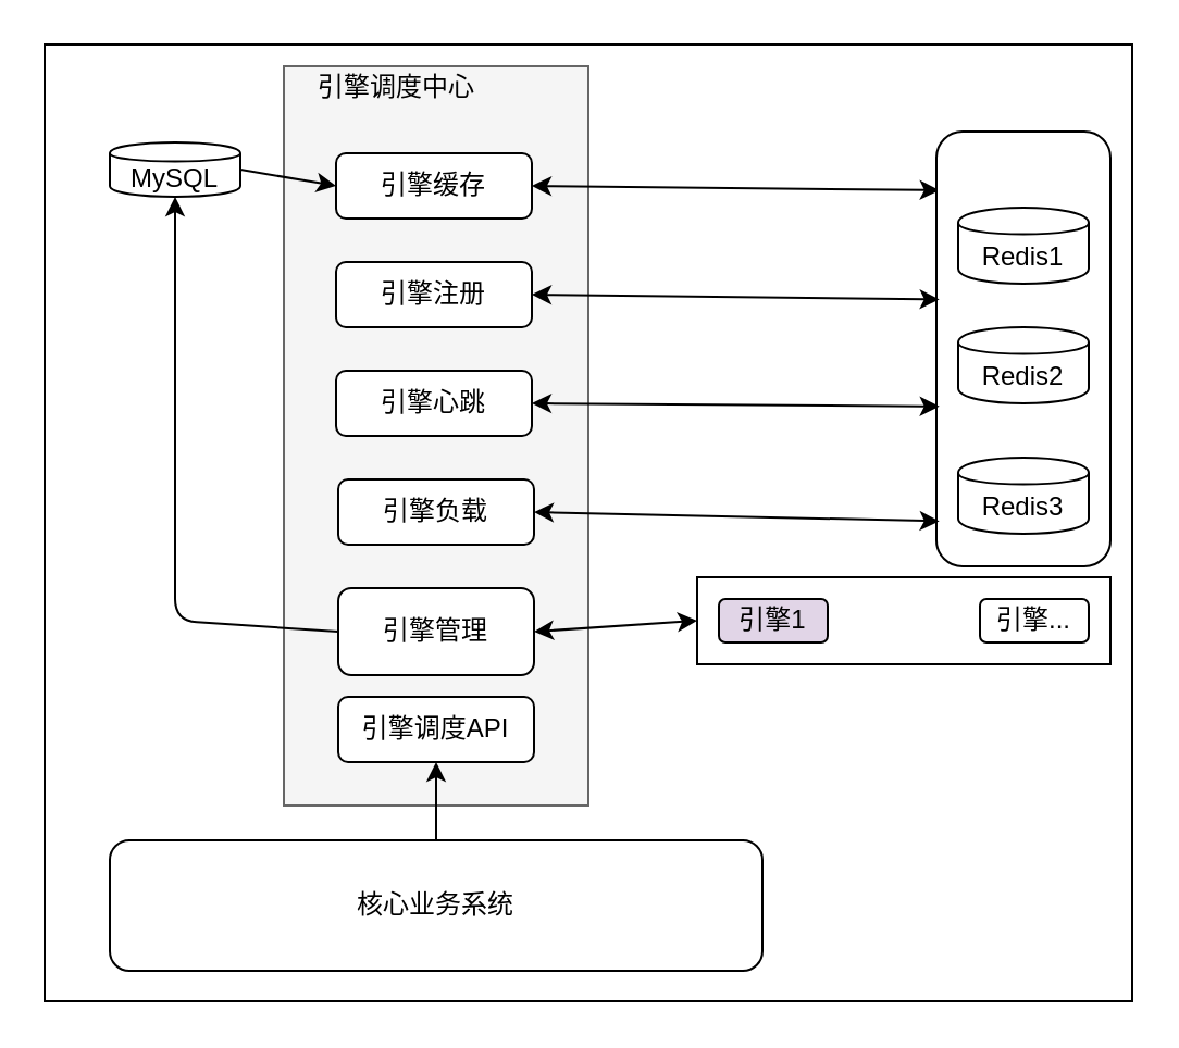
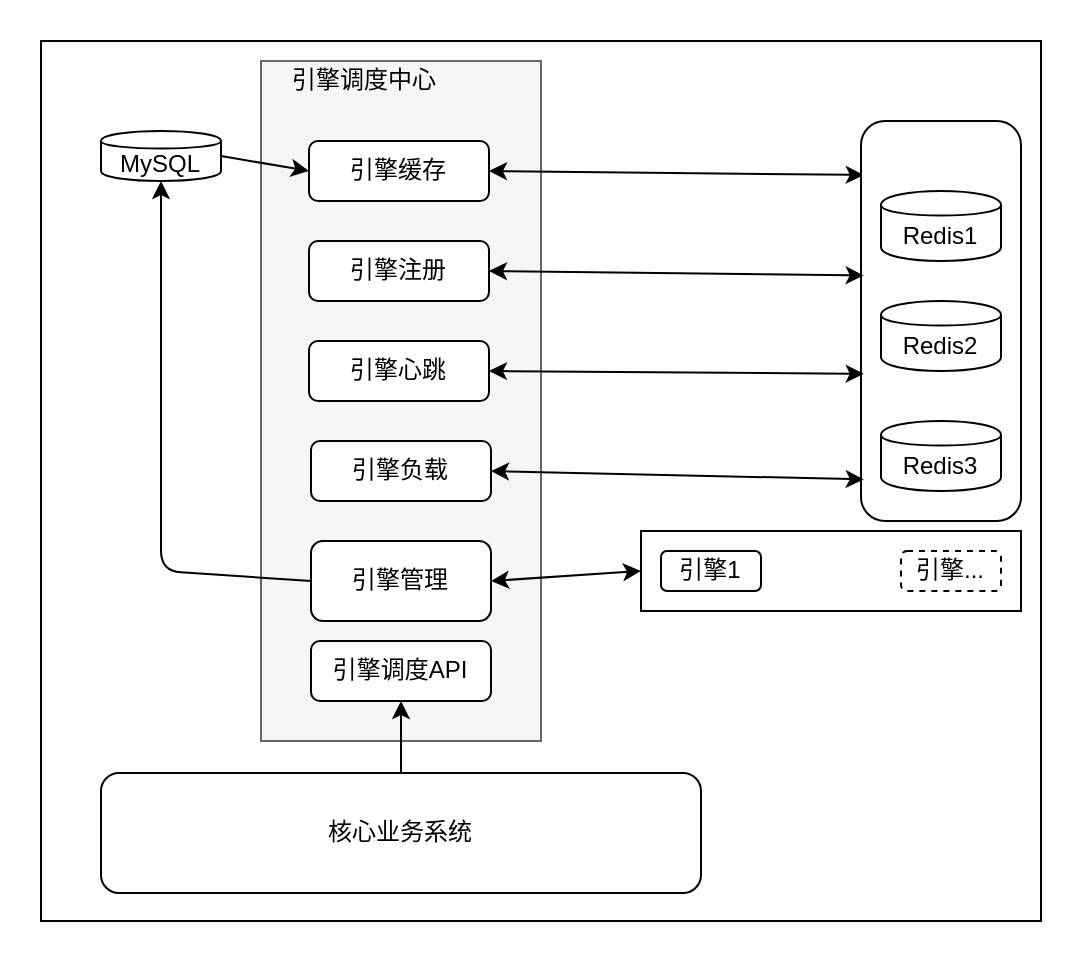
  <mxCell id="0" />
  <mxCell id="1" parent="0" />
  <mxCell id="2" value="" style="rounded=0;whiteSpace=wrap;html=1;" parent="1" vertex="1"><mxGeometry x="20" y="20" width="500" height="440" as="geometry" /></mxCell>
  <mxCell id="3" value="MySQL" style="shape=cylinder;whiteSpace=wrap;html=1;boundedLbl=1;backgroundOutline=1;" parent="1" vertex="1"><mxGeometry x="50" y="65" width="60" height="25" as="geometry" /></mxCell>
  <mxCell id="4" value="" style="rounded=0;whiteSpace=wrap;html=1;fillColor=#f5f5f5;strokeColor=#666666;fontColor=#333333;" parent="1" vertex="1"><mxGeometry x="130" y="30" width="140" height="340" as="geometry" /></mxCell>
  <mxCell id="5" value="引擎缓存" style="rounded=1;whiteSpace=wrap;html=1;" parent="1" vertex="1"><mxGeometry x="154" y="70" width="90" height="30" as="geometry" /></mxCell>
  <mxCell id="6" value="" style="endArrow=classic;html=1;exitX=1;exitY=0.5;exitDx=0;exitDy=0;entryX=0;entryY=0.5;entryDx=0;entryDy=0;" parent="1" source="3" target="5" edge="1"><mxGeometry width="50" height="50" relative="1" as="geometry"><mxPoint x="90" y="210" as="sourcePoint" /><mxPoint x="140" y="160" as="targetPoint" /></mxGeometry></mxCell>
  <mxCell id="7" value="" style="endArrow=classic;startArrow=classic;html=1;exitX=1;exitY=0.5;exitDx=0;exitDy=0;entryX=0.017;entryY=0.135;entryDx=0;entryDy=0;entryPerimeter=0;" parent="1" source="5" target="11" edge="1"><mxGeometry width="50" height="50" relative="1" as="geometry"><mxPoint x="270" y="120" as="sourcePoint" /><mxPoint x="440" y="125.5" as="targetPoint" /></mxGeometry></mxCell>
  <mxCell id="8" value="" style="endArrow=classic;startArrow=classic;html=1;exitX=0;exitY=0.5;exitDx=0;exitDy=0;entryX=1;entryY=0.5;entryDx=0;entryDy=0;" parent="1" source="22" target="16" edge="1"><mxGeometry width="50" height="50" relative="1" as="geometry"><mxPoint x="281.471" y="289" as="sourcePoint" /><mxPoint x="245" y="259" as="targetPoint" /></mxGeometry></mxCell>
  <mxCell id="9" value="" style="endArrow=classic;html=1;exitX=0;exitY=0.5;exitDx=0;exitDy=0;entryX=0.5;entryY=1;entryDx=0;entryDy=0;" parent="1" source="16" target="3" edge="1"><mxGeometry width="50" height="50" relative="1" as="geometry"><mxPoint x="170" y="260" as="sourcePoint" /><mxPoint x="110" y="160" as="targetPoint" /><Array as="points"><mxPoint x="80" y="285" /></Array></mxGeometry></mxCell>
  <mxCell id="10" value="引擎注册" style="rounded=1;whiteSpace=wrap;html=1;" parent="1" vertex="1"><mxGeometry x="154" y="120" width="90" height="30" as="geometry" /></mxCell>
  <mxCell id="11" value="" style="rounded=1;whiteSpace=wrap;html=1;" parent="1" vertex="1"><mxGeometry x="430" y="60" width="80" height="200" as="geometry" /></mxCell>
  <mxCell id="12" value="Redis1" style="shape=cylinder;whiteSpace=wrap;html=1;boundedLbl=1;backgroundOutline=1;" parent="1" vertex="1"><mxGeometry x="440" y="95" width="60" height="35" as="geometry" /></mxCell>
  <mxCell id="13" value="Redis2" style="shape=cylinder;whiteSpace=wrap;html=1;boundedLbl=1;backgroundOutline=1;" parent="1" vertex="1"><mxGeometry x="440" y="150" width="60" height="35" as="geometry" /></mxCell>
  <mxCell id="14" value="Redis3" style="shape=cylinder;whiteSpace=wrap;html=1;boundedLbl=1;backgroundOutline=1;" parent="1" vertex="1"><mxGeometry x="440" y="210" width="60" height="35" as="geometry" /></mxCell>
  <mxCell id="15" value="引擎心跳" style="rounded=1;whiteSpace=wrap;html=1;" parent="1" vertex="1"><mxGeometry x="154" y="170" width="90" height="30" as="geometry" /></mxCell>
  <mxCell id="16" value="引擎管理" style="rounded=1;whiteSpace=wrap;html=1;" parent="1" vertex="1"><mxGeometry x="155" y="270" width="90" height="40" as="geometry" /></mxCell>
  <mxCell id="17" value="引擎负载" style="rounded=1;whiteSpace=wrap;html=1;" parent="1" vertex="1"><mxGeometry x="155" y="220" width="90" height="30" as="geometry" /></mxCell>
  <mxCell id="18" value="" style="endArrow=classic;startArrow=classic;html=1;exitX=1;exitY=0.5;exitDx=0;exitDy=0;entryX=0.017;entryY=0.632;entryDx=0;entryDy=0;entryPerimeter=0;" parent="1" source="15" target="11" edge="1"><mxGeometry width="50" height="50" relative="1" as="geometry"><mxPoint x="280" y="220" as="sourcePoint" /><mxPoint x="330" y="170" as="targetPoint" /></mxGeometry></mxCell>
  <mxCell id="19" value="" style="endArrow=classic;startArrow=classic;html=1;exitX=1;exitY=0.5;exitDx=0;exitDy=0;entryX=0.017;entryY=0.386;entryDx=0;entryDy=0;entryPerimeter=0;" parent="1" source="10" target="11" edge="1"><mxGeometry width="50" height="50" relative="1" as="geometry"><mxPoint x="300" y="170" as="sourcePoint" /><mxPoint x="350" y="120" as="targetPoint" /></mxGeometry></mxCell>
  <mxCell id="20" value="" style="endArrow=classic;startArrow=classic;html=1;exitX=1;exitY=0.5;exitDx=0;exitDy=0;entryX=0.017;entryY=0.896;entryDx=0;entryDy=0;entryPerimeter=0;" parent="1" source="17" target="11" edge="1"><mxGeometry width="50" height="50" relative="1" as="geometry"><mxPoint x="320" y="260" as="sourcePoint" /><mxPoint x="370" y="210" as="targetPoint" /></mxGeometry></mxCell>
  <mxCell id="21" value="" style="group" parent="1" vertex="1" connectable="0"><mxGeometry x="320" y="265" width="190" height="40" as="geometry" /></mxCell>
  <mxCell id="22" value="" style="rounded=0;whiteSpace=wrap;html=1;" parent="21" vertex="1"><mxGeometry width="190" height="40" as="geometry" /></mxCell>
- <mxCell id="23" value="引擎1" style="rounded=1;whiteSpace=wrap;html=1;fillColor=#e1d5e7;" parent="21" vertex="1"><mxGeometry x="10" y="10" width="50" height="20" as="geometry" /></mxCell>
- <mxCell id="24" value="引擎..." style="rounded=1;whiteSpace=wrap;html=1;" parent="21" vertex="1"><mxGeometry x="130" y="10" width="50" height="20" as="geometry" /></mxCell>
+ <mxCell id="23" value="引擎1" style="rounded=1;whiteSpace=wrap;html=1;" parent="21" vertex="1"><mxGeometry x="10" y="10" width="50" height="20" as="geometry" /></mxCell>
+ <mxCell id="24" value="引擎..." style="rounded=1;whiteSpace=wrap;html=1;dashed=1;" parent="21" vertex="1"><mxGeometry x="130" y="10" width="50" height="20" as="geometry" /></mxCell>
  <mxCell id="25" value="引擎调度API" style="rounded=1;whiteSpace=wrap;html=1;" parent="1" vertex="1"><mxGeometry x="155" y="320" width="90" height="30" as="geometry" /></mxCell>
  <mxCell id="26" value="引擎调度中心" style="text;html=1;strokeColor=none;fillColor=none;align=center;verticalAlign=middle;whiteSpace=wrap;rounded=0;" parent="1" vertex="1"><mxGeometry x="134" y="30" width="96" height="20" as="geometry" /></mxCell>
  <mxCell id="27" value="核心业务系统" style="rounded=1;whiteSpace=wrap;html=1;" parent="1" vertex="1"><mxGeometry x="50" y="386" width="300" height="60" as="geometry" /></mxCell>
  <mxCell id="28" value="" style="endArrow=classic;html=1;exitX=0.5;exitY=0;exitDx=0;exitDy=0;entryX=0.5;entryY=1;entryDx=0;entryDy=0;" parent="1" source="27" target="25" edge="1"><mxGeometry width="50" height="50" relative="1" as="geometry"><mxPoint x="210" y="430" as="sourcePoint" /><mxPoint x="260" y="380" as="targetPoint" /></mxGeometry></mxCell>
